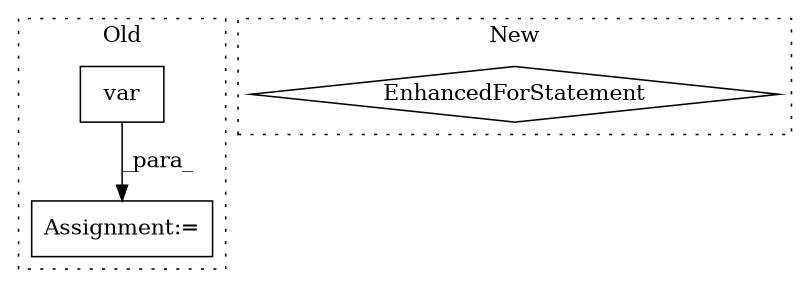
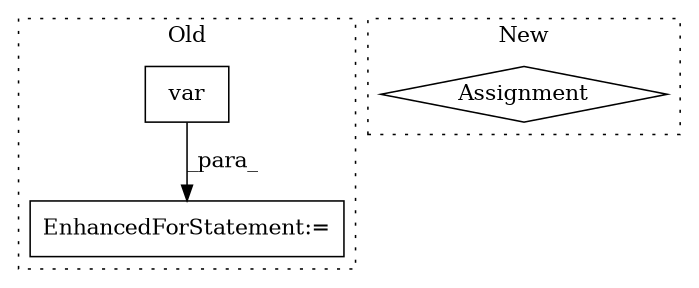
  digraph {
    node [shape=box]
    n1 [a=32 l="4,1" label=var s="14319,14348"]
-   n2 [a=7 l=1 label="Assignment:=" s=14312]
-   n3 [a=70 l="53,2" label=EnhancedForStatement s="14243,14315" shape=diamond]
+   n2 [a=7 l=1 label="EnhancedForStatement:=" s=14312]
+   n3 [a=70 l="53,2" label=Assignment s="14243,14315" shape=diamond]
    subgraph cluster_1 {
      label=Old
      style=dotted
      n1
      n2
    }
    subgraph cluster_2 {
      label=New
      style=dotted
      n3
    }
    n1 -> n2 [label=_para_]
  }
